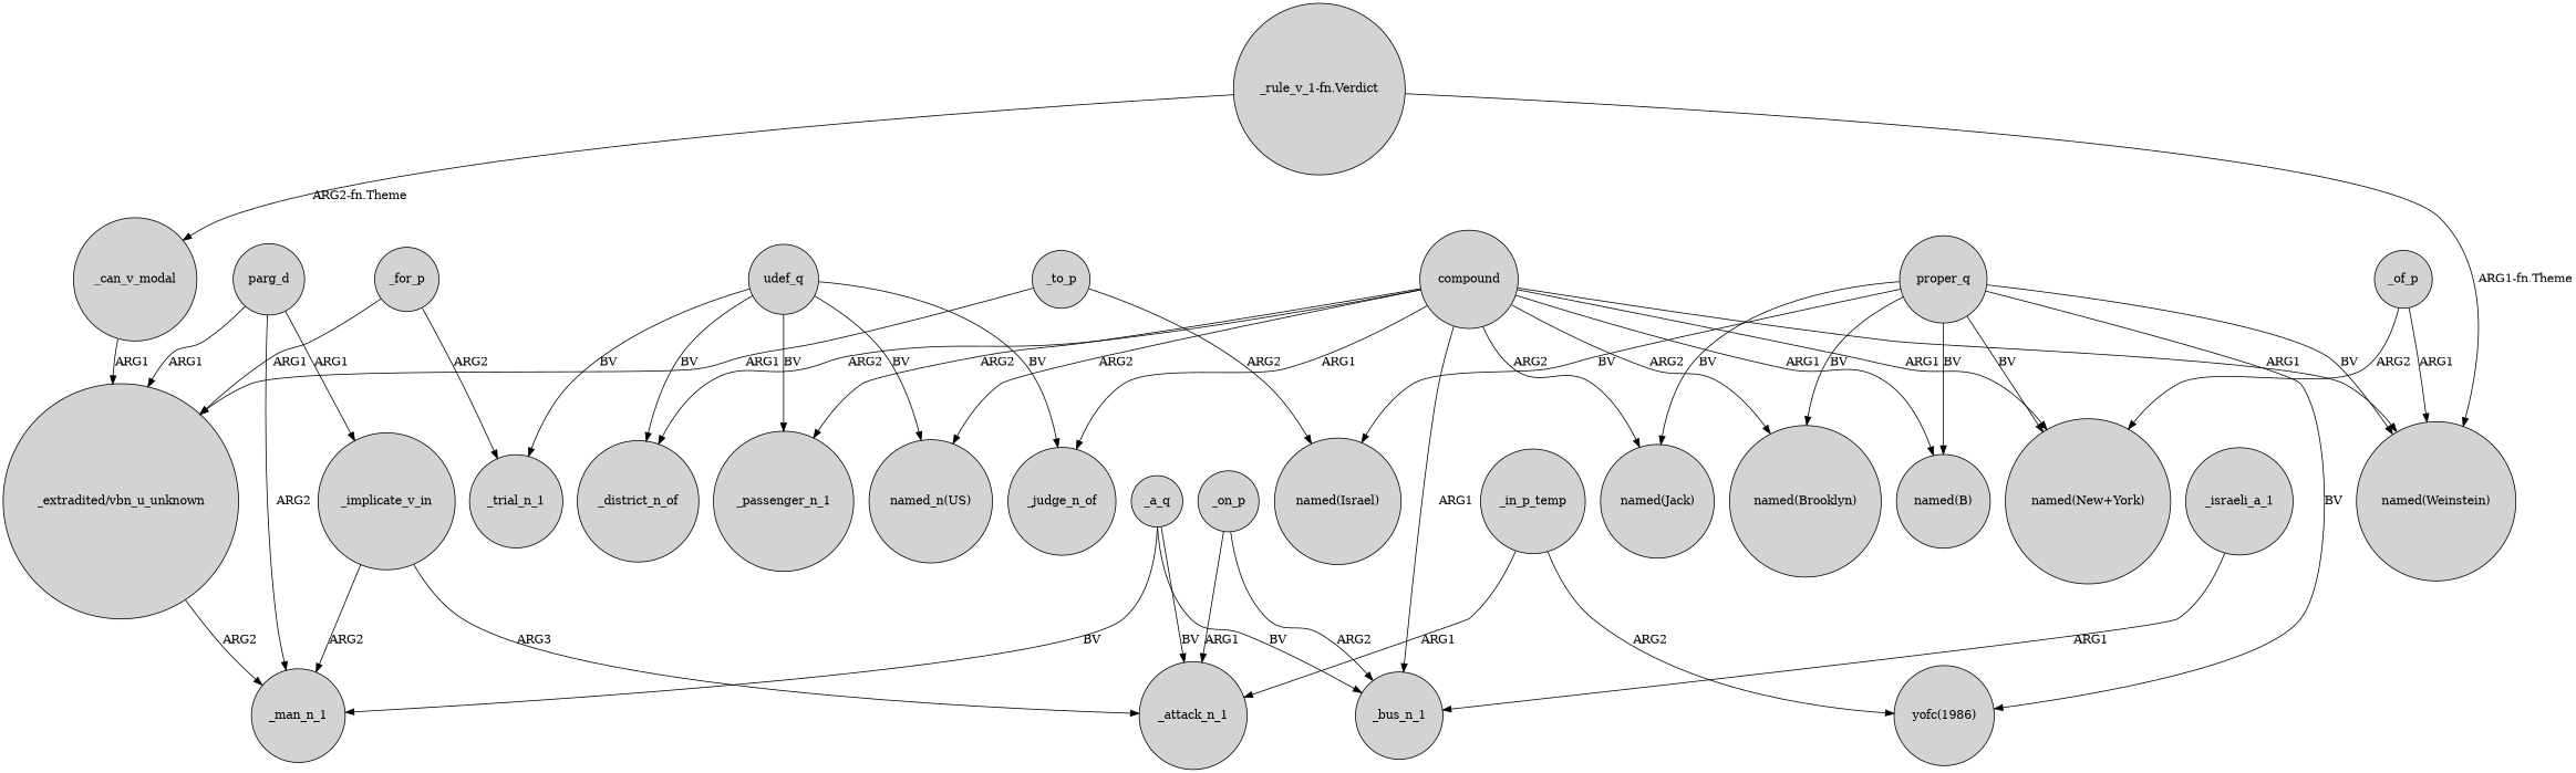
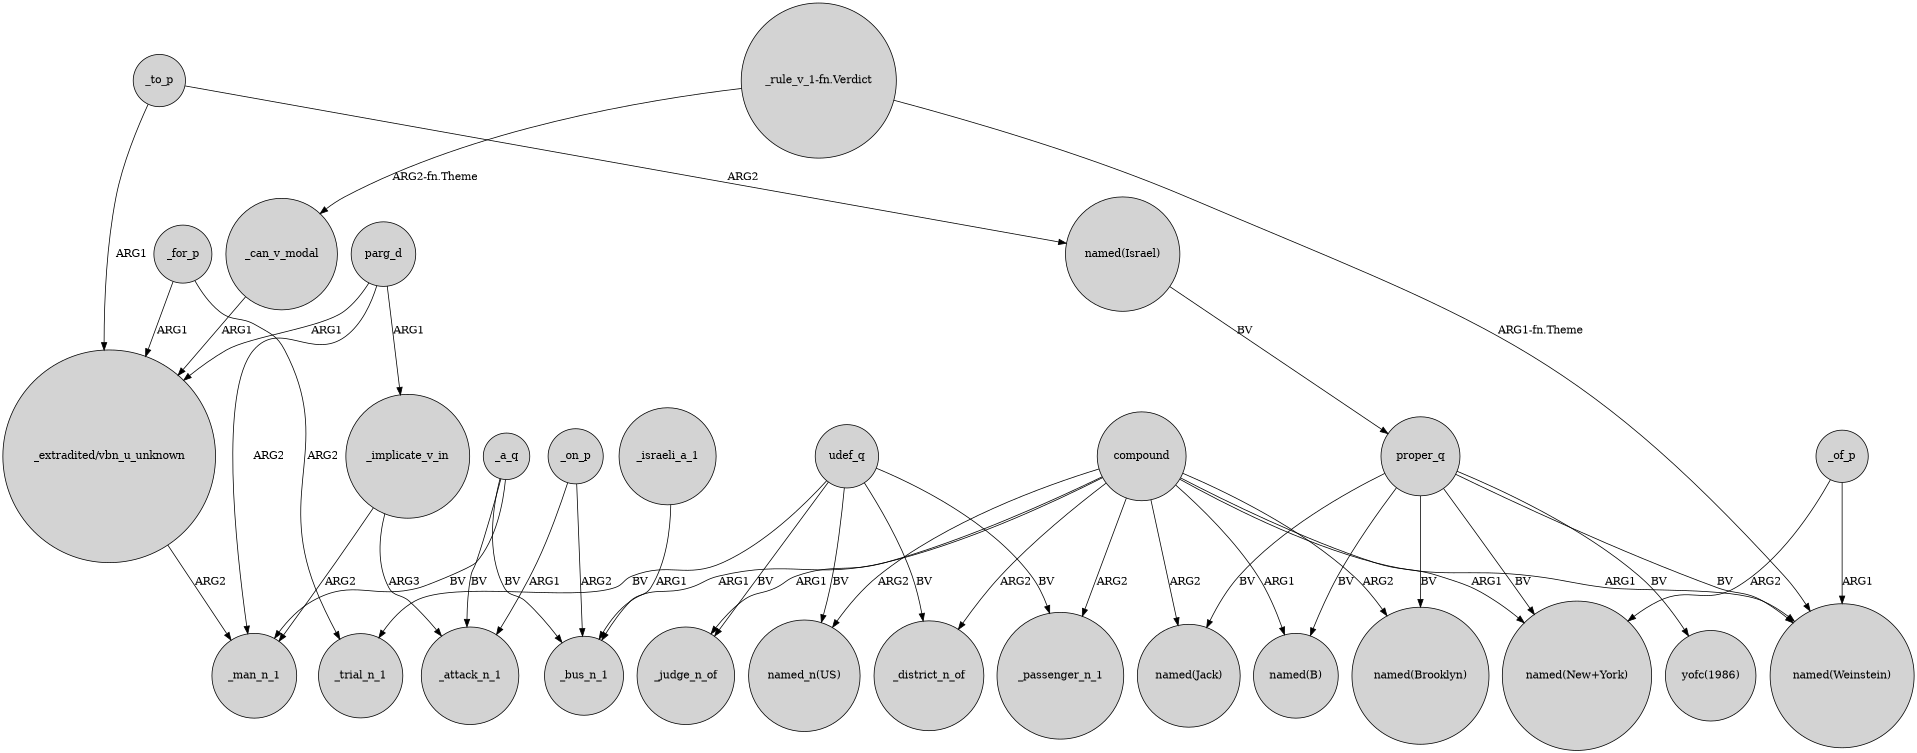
  digraph {
    node [shape=circle style=filled]
    compound
    _passenger_n_1
    "named(New+York)"
    "named(Weinstein)"
    _bus_n_1
    "named_n(US)"
    "named(Brooklyn)"
    "named(B)"
    _judge_n_of
    "named(Jack)"
    _district_n_of
    parg_d
    "_extradited/vbn_u_unknown"
    _implicate_v_in
    _man_n_1
    _attack_n_1
    _of_p
    udef_q
    _trial_n_1
-   _in_p_temp
    "yofc(1986)"
    _to_p
    "named(Israel)"
    _for_p
    proper_q
    _a_q
    _on_p
    _can_v_modal
    "_rule_v_1-fn.Verdict"
    _israeli_a_1
    compound -> _passenger_n_1 [label=ARG2]
    compound -> "named(New+York)" [label=ARG1]
    compound -> "named(Weinstein)" [label=ARG1]
    compound -> _bus_n_1 [label=ARG1]
    compound -> "named_n(US)" [label=ARG2]
    compound -> "named(Brooklyn)" [label=ARG2]
    compound -> "named(B)" [label=ARG1]
    compound -> _judge_n_of [label=ARG1]
    compound -> "named(Jack)" [label=ARG2]
    compound -> _district_n_of [label=ARG2]
    parg_d -> "_extradited/vbn_u_unknown" [label=ARG1]
    parg_d -> _implicate_v_in [label=ARG1]
    parg_d -> _man_n_1 [label=ARG2]
    "_extradited/vbn_u_unknown" -> _man_n_1 [label=ARG2]
    _implicate_v_in -> _man_n_1 [label=ARG2]
    _implicate_v_in -> _attack_n_1 [label=ARG3]
    _of_p -> "named(New+York)" [label=ARG2]
    _of_p -> "named(Weinstein)" [label=ARG1]
    udef_q -> _passenger_n_1 [label=BV]
    udef_q -> "named_n(US)" [label=BV]
    udef_q -> _judge_n_of [label=BV]
    udef_q -> _district_n_of [label=BV]
    udef_q -> _trial_n_1 [label=BV]
-   _in_p_temp -> _attack_n_1 [label=ARG1]
-   _in_p_temp -> "yofc(1986)" [label=ARG2]
    _to_p -> "_extradited/vbn_u_unknown" [label=ARG1]
    _to_p -> "named(Israel)" [label=ARG2]
    _for_p -> "_extradited/vbn_u_unknown" [label=ARG1]
    _for_p -> _trial_n_1 [label=ARG2]
    proper_q -> "named(New+York)" [label=BV]
    proper_q -> "named(Weinstein)" [label=BV]
    proper_q -> "named(Brooklyn)" [label=BV]
    proper_q -> "named(B)" [label=BV]
    proper_q -> "named(Jack)" [label=BV]
    proper_q -> "yofc(1986)" [label=BV]
-   proper_q -> "named(Israel)" [label=BV]
+   "named(Israel)" -> proper_q [label=BV]
    _a_q -> _bus_n_1 [label=BV]
    _a_q -> _man_n_1 [label=BV]
    _a_q -> _attack_n_1 [label=BV]
    _on_p -> _bus_n_1 [label=ARG2]
    _on_p -> _attack_n_1 [label=ARG1]
    _can_v_modal -> "_extradited/vbn_u_unknown" [label=ARG1]
    "_rule_v_1-fn.Verdict" -> "named(Weinstein)" [label="ARG1-fn.Theme"]
    "_rule_v_1-fn.Verdict" -> _can_v_modal [label="ARG2-fn.Theme"]
    _israeli_a_1 -> _bus_n_1 [label=ARG1]
  }
